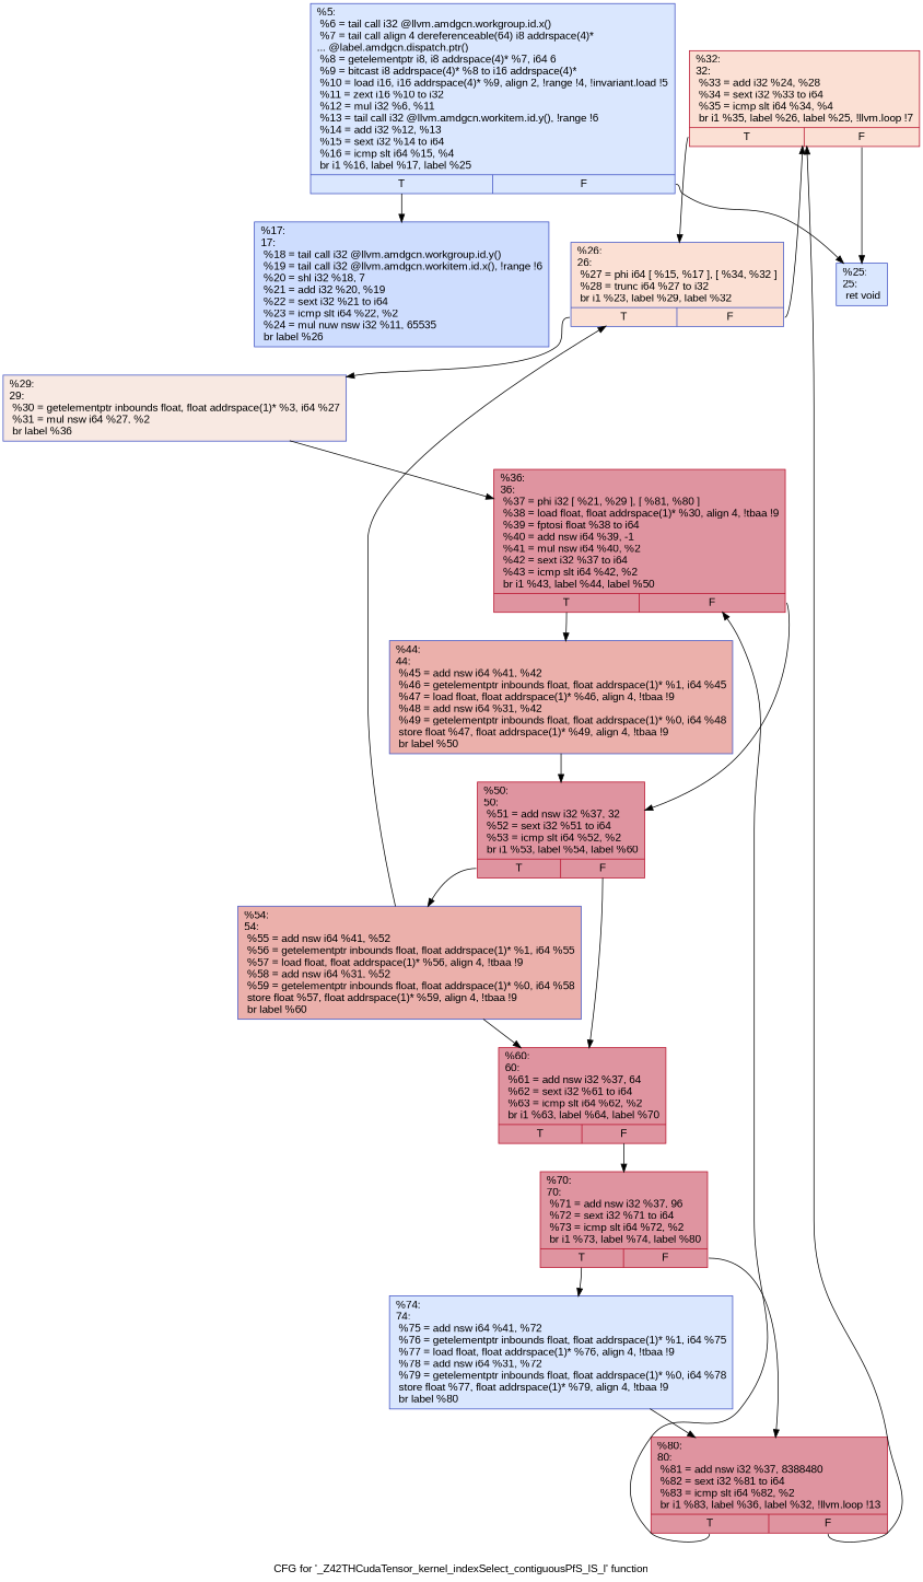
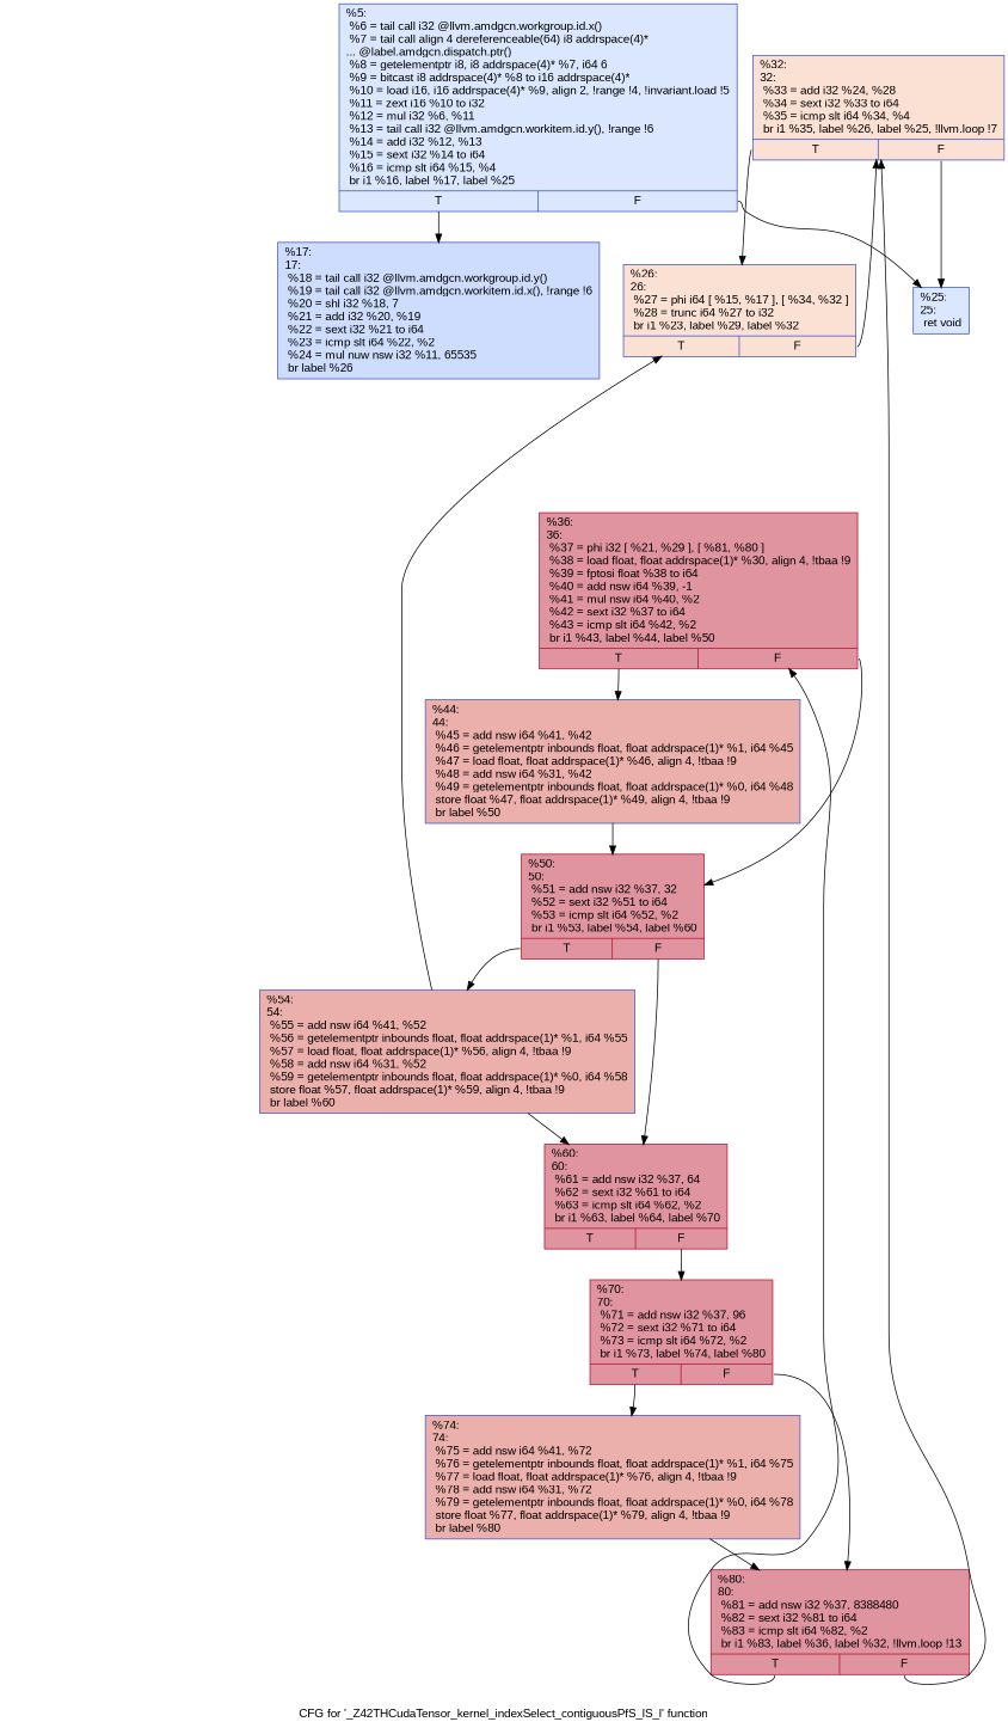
  digraph {
    fontname="Liberation Sans"
    label="CFG for '_Z42THCudaTensor_kernel_indexSelect_contiguousPfS_lS_l' function"
    node [color="#3d50c3ff" fillcolor="#b70d2870" fontname="Liberation Sans" shape=record style=filled]
    edge [fontname="Liberation Sans" tailport=s0]
    n1 [fillcolor="#abc8fd70" label="{%5:\l  %6 = tail call i32 @llvm.amdgcn.workgroup.id.x()\l  %7 = tail call align 4 dereferenceable(64) i8 addrspace(4)*\l... @label.amdgcn.dispatch.ptr()\l  %8 = getelementptr i8, i8 addrspace(4)* %7, i64 6\l  %9 = bitcast i8 addrspace(4)* %8 to i16 addrspace(4)*\l  %10 = load i16, i16 addrspace(4)* %9, align 2, !range !4, !invariant.load !5\l  %11 = zext i16 %10 to i32\l  %12 = mul i32 %6, %11\l  %13 = tail call i32 @llvm.amdgcn.workitem.id.y(), !range !6\l  %14 = add i32 %12, %13\l  %15 = sext i32 %14 to i64\l  %16 = icmp slt i64 %15, %4\l  br i1 %16, label %17, label %25\l|{<s0>T|<s1>F}}"]
    n2 [fillcolor="#8fb1fe70" label="{%17:\l17:                                               \l  %18 = tail call i32 @llvm.amdgcn.workgroup.id.y()\l  %19 = tail call i32 @llvm.amdgcn.workitem.id.x(), !range !6\l  %20 = shl i32 %18, 7\l  %21 = add i32 %20, %19\l  %22 = sext i32 %21 to i64\l  %23 = icmp slt i64 %22, %2\l  %24 = mul nuw nsw i32 %11, 65535\l  br label %26\l}"]
    n3 [fillcolor="#abc8fd70" label="{%25:\l25:                                               \l  ret void\l}"]
    n4 [fillcolor="#f7b99e70" label="{%26:\l26:                                               \l  %27 = phi i64 [ %15, %17 ], [ %34, %32 ]\l  %28 = trunc i64 %27 to i32\l  br i1 %23, label %29, label %32\l|{<s0>T|<s1>F}}"]
-   n5 [fillcolor="#efcebd70" label="{%29:\l29:                                               \l  %30 = getelementptr inbounds float, float addrspace(1)* %3, i64 %27\l  %31 = mul nsw i64 %27, %2\l  br label %36\l}"]
-   n6 [color="#b70d28ff" fillcolor="#f7b99e70" label="{%32:\l32:                                               \l  %33 = add i32 %24, %28\l  %34 = sext i32 %33 to i64\l  %35 = icmp slt i64 %34, %4\l  br i1 %35, label %26, label %25, !llvm.loop !7\l|{<s0>T|<s1>F}}"]
+   n6 [fillcolor="#f7b99e70" label="{%32:\l32:                                               \l  %33 = add i32 %24, %28\l  %34 = sext i32 %33 to i64\l  %35 = icmp slt i64 %34, %4\l  br i1 %35, label %26, label %25, !llvm.loop !7\l|{<s0>T|<s1>F}}"]
    n7 [color="#b70d28ff" label="{%36:\l36:                                               \l  %37 = phi i32 [ %21, %29 ], [ %81, %80 ]\l  %38 = load float, float addrspace(1)* %30, align 4, !tbaa !9\l  %39 = fptosi float %38 to i64\l  %40 = add nsw i64 %39, -1\l  %41 = mul nsw i64 %40, %2\l  %42 = sext i32 %37 to i64\l  %43 = icmp slt i64 %42, %2\l  br i1 %43, label %44, label %50\l|{<s0>T|<s1>F}}"]
    n8 [fillcolor="#d24b4070" label="{%44:\l44:                                               \l  %45 = add nsw i64 %41, %42\l  %46 = getelementptr inbounds float, float addrspace(1)* %1, i64 %45\l  %47 = load float, float addrspace(1)* %46, align 4, !tbaa !9\l  %48 = add nsw i64 %31, %42\l  %49 = getelementptr inbounds float, float addrspace(1)* %0, i64 %48\l  store float %47, float addrspace(1)* %49, align 4, !tbaa !9\l  br label %50\l}"]
    n9 [color="#b70d28ff" label="{%50:\l50:                                               \l  %51 = add nsw i32 %37, 32\l  %52 = sext i32 %51 to i64\l  %53 = icmp slt i64 %52, %2\l  br i1 %53, label %54, label %60\l|{<s0>T|<s1>F}}"]
    n10 [fillcolor="#d24b4070" label="{%54:\l54:                                               \l  %55 = add nsw i64 %41, %52\l  %56 = getelementptr inbounds float, float addrspace(1)* %1, i64 %55\l  %57 = load float, float addrspace(1)* %56, align 4, !tbaa !9\l  %58 = add nsw i64 %31, %52\l  %59 = getelementptr inbounds float, float addrspace(1)* %0, i64 %58\l  store float %57, float addrspace(1)* %59, align 4, !tbaa !9\l  br label %60\l}"]
    n11 [color="#b70d28ff" label="{%60:\l60:                                               \l  %61 = add nsw i32 %37, 64\l  %62 = sext i32 %61 to i64\l  %63 = icmp slt i64 %62, %2\l  br i1 %63, label %64, label %70\l|{<s0>T|<s1>F}}"]
    n12 [color="#b70d28ff" label="{%70:\l70:                                               \l  %71 = add nsw i32 %37, 96\l  %72 = sext i32 %71 to i64\l  %73 = icmp slt i64 %72, %2\l  br i1 %73, label %74, label %80\l|{<s0>T|<s1>F}}"]
-   n13 [fillcolor="#abc8fd70" label="{%74:\l74:                                               \l  %75 = add nsw i64 %41, %72\l  %76 = getelementptr inbounds float, float addrspace(1)* %1, i64 %75\l  %77 = load float, float addrspace(1)* %76, align 4, !tbaa !9\l  %78 = add nsw i64 %31, %72\l  %79 = getelementptr inbounds float, float addrspace(1)* %0, i64 %78\l  store float %77, float addrspace(1)* %79, align 4, !tbaa !9\l  br label %80\l}"]
+   n13 [fillcolor="#d24b4070" label="{%74:\l74:                                               \l  %75 = add nsw i64 %41, %72\l  %76 = getelementptr inbounds float, float addrspace(1)* %1, i64 %75\l  %77 = load float, float addrspace(1)* %76, align 4, !tbaa !9\l  %78 = add nsw i64 %31, %72\l  %79 = getelementptr inbounds float, float addrspace(1)* %0, i64 %78\l  store float %77, float addrspace(1)* %79, align 4, !tbaa !9\l  br label %80\l}"]
    n14 [color="#b70d28ff" label="{%80:\l80:                                               \l  %81 = add nsw i32 %37, 8388480\l  %82 = sext i32 %81 to i64\l  %83 = icmp slt i64 %82, %2\l  br i1 %83, label %36, label %32, !llvm.loop !13\l|{<s0>T|<s1>F}}"]
    n1 -> n2
    n1 -> n3 [tailport=s1]
-   n4 -> n5
    n4 -> n6 [tailport=s1]
-   n5 -> n7
    n6 -> n3 [tailport=s1]
    n6 -> n4
    n7 -> n8
    n7 -> n9 [tailport=s1]
    n8 -> n9
    n9 -> n10
    n9 -> n11 [tailport=s1]
    n10 -> n4
    n10 -> n11
    n11 -> n12 [tailport=s1]
    n12 -> n13
    n12 -> n14 [tailport=s1]
    n13 -> n14
    n14 -> n6 [tailport=s1]
    n14 -> n7
  }
